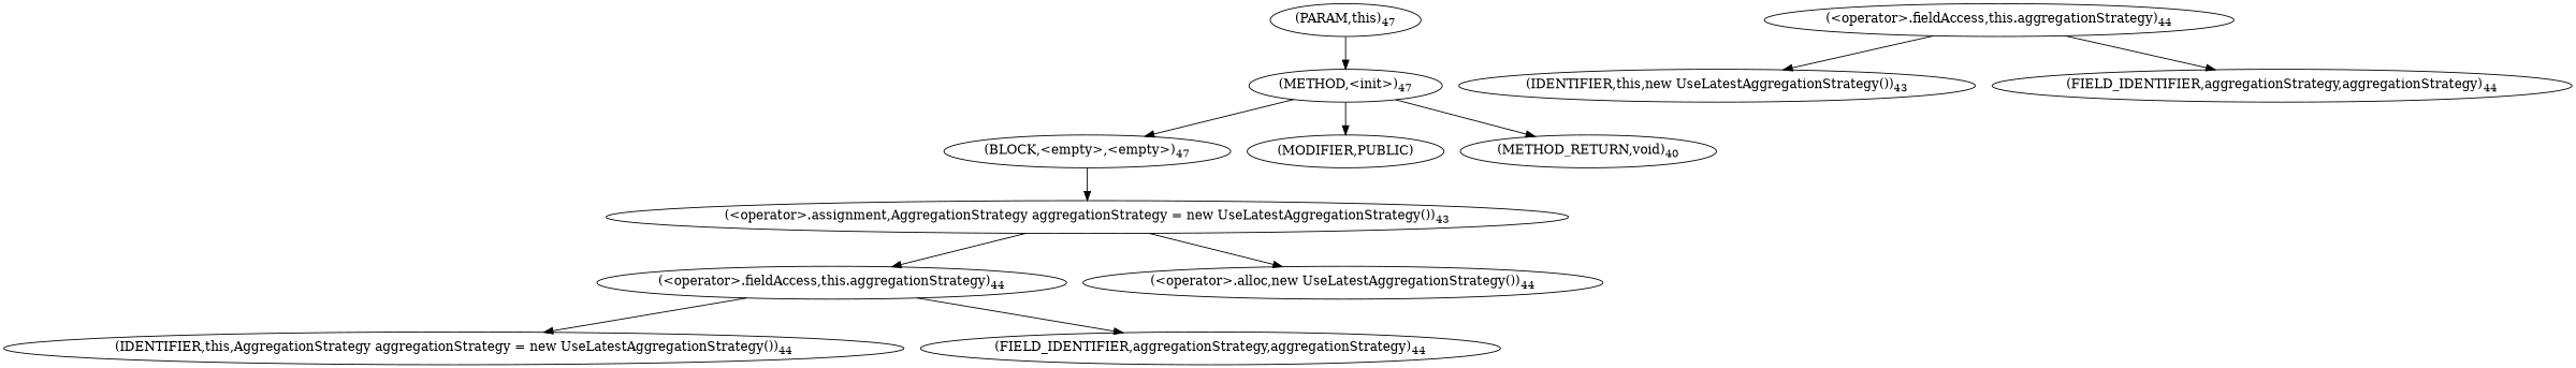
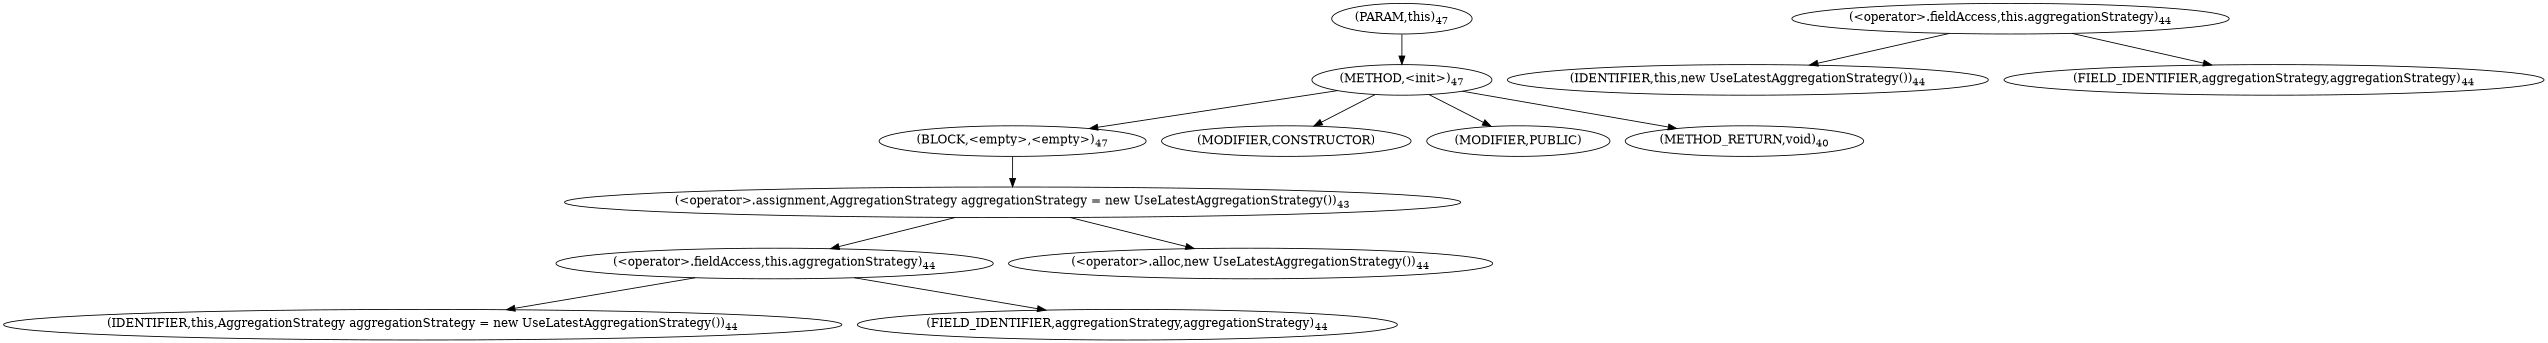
  digraph {
    n1 [label=<(METHOD,&lt;init&gt;)<SUB>47</SUB>>]
    n2 [label=<(BLOCK,&lt;empty&gt;,&lt;empty&gt;)<SUB>47</SUB>>]
+   n3 [label=<(MODIFIER,CONSTRUCTOR)>]
    n4 [label=<(MODIFIER,PUBLIC)>]
    n5 [label=<(METHOD_RETURN,void)<SUB>40</SUB>>]
    n6 [label=<(PARAM,this)<SUB>47</SUB>>]
    n7 [label=<(&lt;operator&gt;.assignment,AggregationStrategy aggregationStrategy = new UseLatestAggregationStrategy())<SUB>43</SUB>>]
    n8 [label=<(&lt;operator&gt;.fieldAccess,this.aggregationStrategy)<SUB>44</SUB>>]
    n9 [label=<(&lt;operator&gt;.alloc,new UseLatestAggregationStrategy())<SUB>44</SUB>>]
    n10 [label=<(IDENTIFIER,this,AggregationStrategy aggregationStrategy = new UseLatestAggregationStrategy())<SUB>44</SUB>>]
    n11 [label=<(FIELD_IDENTIFIER,aggregationStrategy,aggregationStrategy)<SUB>44</SUB>>]
    n12 [label=<(&lt;operator&gt;.fieldAccess,this.aggregationStrategy)<SUB>44</SUB>>]
-   n13 [label=<(IDENTIFIER,this,new UseLatestAggregationStrategy())<SUB>43</SUB>>]
+   n13 [label=<(IDENTIFIER,this,new UseLatestAggregationStrategy())<SUB>44</SUB>>]
    n14 [label=<(FIELD_IDENTIFIER,aggregationStrategy,aggregationStrategy)<SUB>44</SUB>>]
    n1 -> n2
+   n1 -> n3
    n1 -> n4
    n1 -> n5
    n2 -> n7
    n6 -> n1
    n7 -> n8
    n7 -> n9
    n8 -> n10
    n8 -> n11
    n12 -> n13
    n12 -> n14
  }
